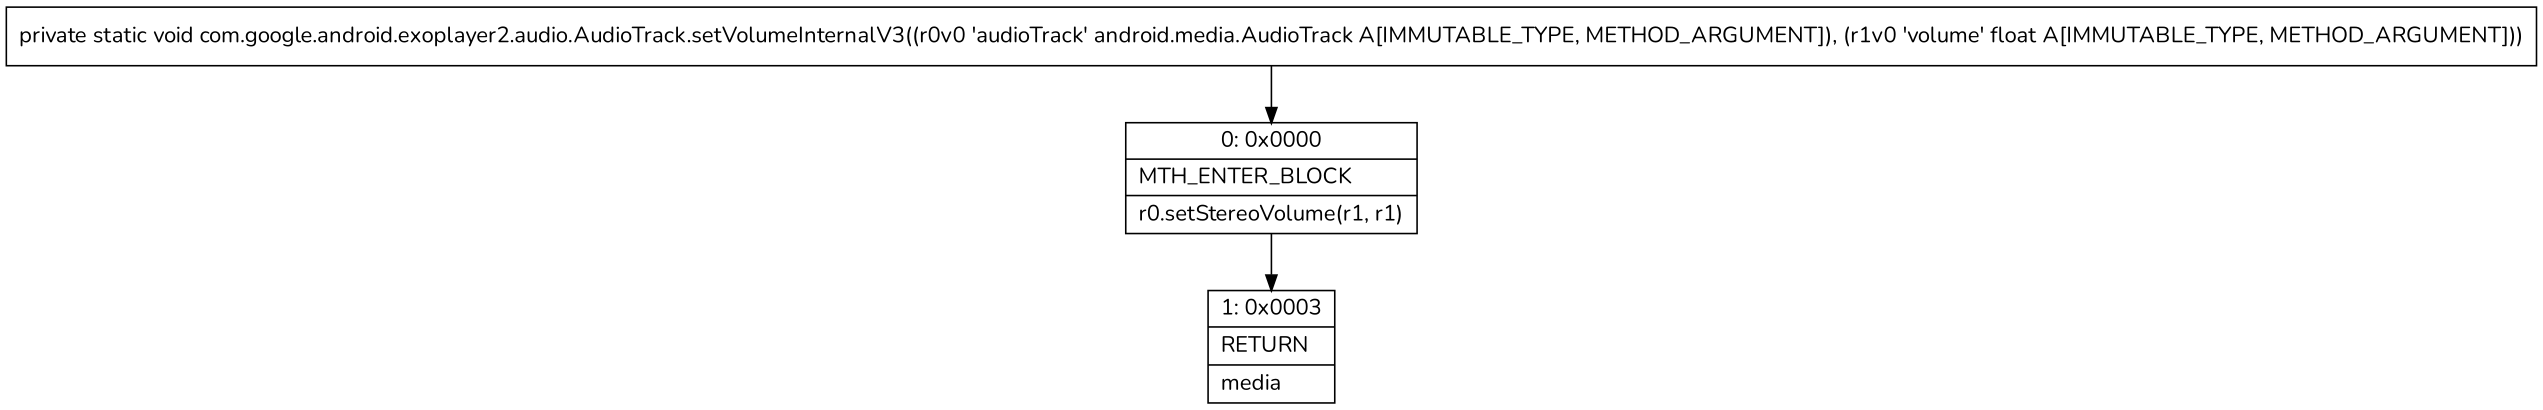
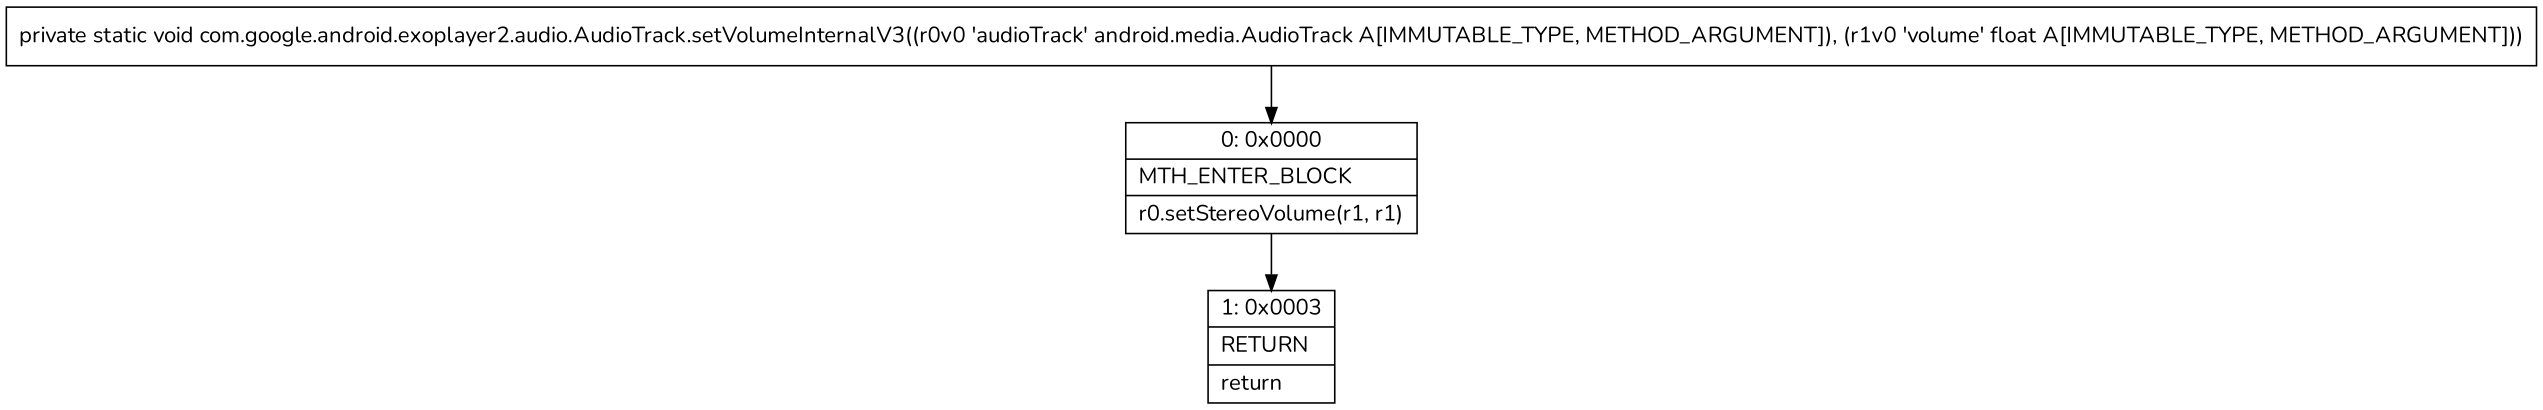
  digraph {
    fontname=Nunito
    node [shape=record fontname=Nunito]
    edge [fontname=Nunito]
    n1 [label="{0\:\ 0x0000|MTH_ENTER_BLOCK\l|r0.setStereoVolume(r1, r1)\l}"]
-   n2 [label="{1\:\ 0x0003|RETURN\l|media\l}"]
+   n2 [label="{1\:\ 0x0003|RETURN\l|return\l}"]
    n3 [label="{private static void com.google.android.exoplayer2.audio.AudioTrack.setVolumeInternalV3((r0v0 'audioTrack' android.media.AudioTrack A[IMMUTABLE_TYPE, METHOD_ARGUMENT]), (r1v0 'volume' float A[IMMUTABLE_TYPE, METHOD_ARGUMENT])) }"]
    n1 -> n2
    n3 -> n1
  }
